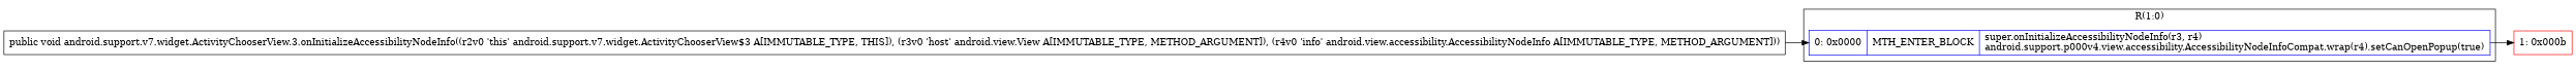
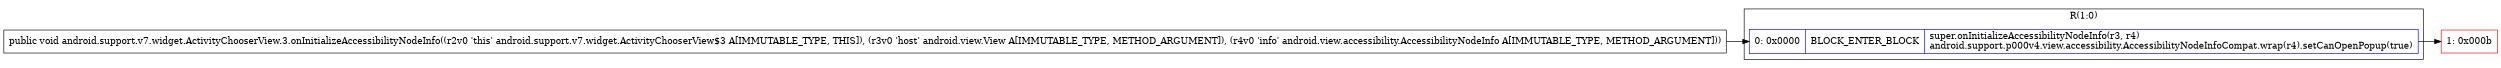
  digraph {
    rankdir=LR
    node [shape=record]
-   n1 [color=blue label="{0\:\ 0x0000|MTH_ENTER_BLOCK\l|super.onInitializeAccessibilityNodeInfo(r3, r4)\landroid.support.p000v4.view.accessibility.AccessibilityNodeInfoCompat.wrap(r4).setCanOpenPopup(true)\l}"]
+   n1 [color=blue label="{0\:\ 0x0000|BLOCK_ENTER_BLOCK\l|super.onInitializeAccessibilityNodeInfo(r3, r4)\landroid.support.p000v4.view.accessibility.AccessibilityNodeInfoCompat.wrap(r4).setCanOpenPopup(true)\l}"]
    n2 [color=red label="{1\:\ 0x000b}"]
    n3 [label="{public void android.support.v7.widget.ActivityChooserView.3.onInitializeAccessibilityNodeInfo((r2v0 'this' android.support.v7.widget.ActivityChooserView$3 A[IMMUTABLE_TYPE, THIS]), (r3v0 'host' android.view.View A[IMMUTABLE_TYPE, METHOD_ARGUMENT]), (r4v0 'info' android.view.accessibility.AccessibilityNodeInfo A[IMMUTABLE_TYPE, METHOD_ARGUMENT])) }"]
    subgraph cluster_1 {
      label="R(1:0)"
      n1
    }
    n1 -> n2
    n3 -> n1
  }
